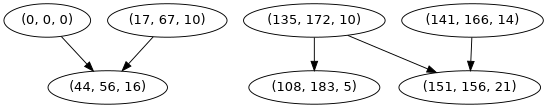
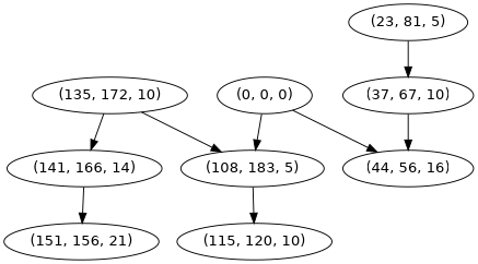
  digraph {
    fontname="DejaVu Sans"
    node [fontname="DejaVu Sans"]
    edge [fontname="DejaVu Sans"]
    "(0, 0, 0)"
    "(108, 183, 5)"
    "(44, 56, 16)"
-   "(37, 67, 10)" [label="(17, 67, 10)"]
+   "(23, 81, 5)"
+   "(37, 67, 10)"
+   "(115, 120, 10)"
    "(135, 172, 10)"
    "(141, 166, 14)"
    "(151, 156, 21)"
+   "(0, 0, 0)" -> "(108, 183, 5)"
    "(0, 0, 0)" -> "(44, 56, 16)"
+   "(108, 183, 5)" -> "(115, 120, 10)"
+   "(23, 81, 5)" -> "(37, 67, 10)"
    "(37, 67, 10)" -> "(44, 56, 16)"
    "(135, 172, 10)" -> "(108, 183, 5)"
-   "(135, 172, 10)" -> "(151, 156, 21)"
+   "(135, 172, 10)" -> "(141, 166, 14)"
    "(141, 166, 14)" -> "(151, 156, 21)"
  }
